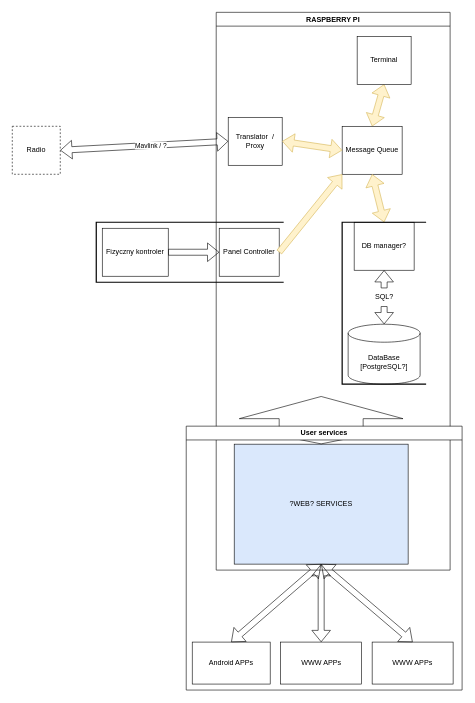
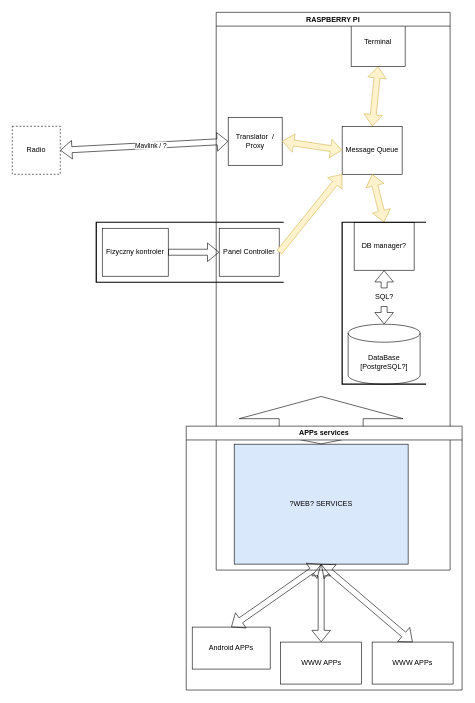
  <mxCell id="0" />
  <mxCell id="1" parent="0" />
  <mxCell id="2" value="Radio" style="rounded=0;whiteSpace=wrap;html=1;dashed=1;" vertex="1" parent="1"><mxGeometry y="210" width="80" height="80" as="geometry" x="20" /></mxCell>
  <mxCell id="3" value="" style="shape=flexArrow;endArrow=classic;startArrow=classic;html=1;rounded=0;exitX=1;exitY=0.5;exitDx=0;exitDy=0;width=10;endSize=5.67;entryX=0;entryY=0.5;entryDx=0;entryDy=0;" edge="1" parent="1" source="2" target="5"><mxGeometry width="100" height="100" relative="1" as="geometry"><mxPoint x="450" y="440" as="sourcePoint" /><mxPoint x="300" y="230" as="targetPoint" /></mxGeometry></mxCell>
  <mxCell id="4" value="Mavlink / ?" style="edgeLabel;html=1;align=center;verticalAlign=middle;resizable=0;points=[];" vertex="1" connectable="0" parent="3"><mxGeometry x="0.155" relative="1" as="geometry"><mxPoint x="-11" as="offset" /></mxGeometry></mxCell>
  <mxCell id="5" value="Translator&amp;nbsp; / Proxy" style="rounded=0;whiteSpace=wrap;html=1;" vertex="1" parent="1"><mxGeometry x="380" y="195" width="90" height="80" as="geometry" /></mxCell>
  <mxCell id="6" value="DataBase&lt;br&gt;[PostgreSQL?]" style="shape=cylinder3;whiteSpace=wrap;html=1;boundedLbl=1;backgroundOutline=1;size=15;" vertex="1" parent="1"><mxGeometry x="580" y="540" width="120" height="100" as="geometry" /></mxCell>
  <mxCell id="7" value="" style="shape=flexArrow;endArrow=classic;startArrow=classic;html=1;rounded=0;entryX=0.5;entryY=1;entryDx=0;entryDy=0;exitX=0.5;exitY=0;exitDx=0;exitDy=0;fillColor=#fff2cc;strokeColor=#d6b656;" edge="1" parent="1" source="9" target="8"><mxGeometry width="100" height="100" relative="1" as="geometry"><mxPoint x="620" y="190" as="sourcePoint" /><mxPoint x="650" y="330" as="targetPoint" /></mxGeometry></mxCell>
- <mxCell id="8" value="Terminal" style="rounded=0;whiteSpace=wrap;html=1;" vertex="1" parent="1"><mxGeometry x="595" y="60" width="90" height="80" as="geometry" /></mxCell>
+ <mxCell id="8" value="Terminal" style="rounded=0;whiteSpace=wrap;html=1;" vertex="1" parent="1"><mxGeometry x="585" y="30" width="90" height="80" as="geometry" /></mxCell>
  <mxCell id="9" value="Message Queue" style="rounded=0;whiteSpace=wrap;html=1;" vertex="1" parent="1"><mxGeometry x="570" y="210" width="100" height="80" as="geometry" /></mxCell>
  <mxCell id="10" value="" style="shape=flexArrow;endArrow=classic;startArrow=classic;html=1;rounded=0;exitX=1;exitY=0.5;exitDx=0;exitDy=0;entryX=0;entryY=0.5;entryDx=0;entryDy=0;fillColor=#fff2cc;strokeColor=#d6b656;" edge="1" parent="1" source="5" target="9"><mxGeometry width="100" height="100" relative="1" as="geometry"><mxPoint x="610" y="380" as="sourcePoint" /><mxPoint x="710" y="280" as="targetPoint" /></mxGeometry></mxCell>
  <mxCell id="11" value="DB manager?" style="rounded=0;whiteSpace=wrap;html=1;" vertex="1" parent="1"><mxGeometry x="590" y="370" width="100" height="80" as="geometry" /></mxCell>
  <mxCell id="12" value="" style="shape=flexArrow;endArrow=classic;startArrow=none;html=1;rounded=0;entryX=0.5;entryY=0;entryDx=0;entryDy=0;entryPerimeter=0;exitX=0.5;exitY=1;exitDx=0;exitDy=0;" edge="1" parent="1" source="14" target="6"><mxGeometry width="100" height="100" relative="1" as="geometry"><mxPoint x="610" y="390" as="sourcePoint" /><mxPoint x="710" y="290" as="targetPoint" /></mxGeometry></mxCell>
  <mxCell id="13" value="" style="shape=flexArrow;endArrow=none;startArrow=classic;html=1;rounded=0;entryX=0.5;entryY=0;entryDx=0;entryDy=0;entryPerimeter=0;exitX=0.5;exitY=1;exitDx=0;exitDy=0;" edge="1" parent="1" source="11" target="14"><mxGeometry width="100" height="100" relative="1" as="geometry"><mxPoint x="640" y="450" as="sourcePoint" /><mxPoint x="640" y="530" as="targetPoint" /></mxGeometry></mxCell>
  <mxCell id="14" value="SQL?" style="text;html=1;align=center;verticalAlign=middle;resizable=0;points=[];autosize=1;strokeColor=none;fillColor=none;" vertex="1" parent="1"><mxGeometry x="615" y="480" width="50" height="30" as="geometry" /></mxCell>
  <mxCell id="15" value="" style="shape=flexArrow;endArrow=classic;startArrow=classic;html=1;rounded=0;exitX=0.5;exitY=0;exitDx=0;exitDy=0;entryX=0.5;entryY=1;entryDx=0;entryDy=0;fillColor=#fff2cc;strokeColor=#d6b656;" edge="1" parent="1" source="11" target="9"><mxGeometry width="100" height="100" relative="1" as="geometry"><mxPoint x="610" y="380" as="sourcePoint" /><mxPoint x="710" y="280" as="targetPoint" /></mxGeometry></mxCell>
  <mxCell id="16" value="Panel Controller" style="rounded=0;whiteSpace=wrap;html=1;" vertex="1" parent="1"><mxGeometry x="365" y="380" width="100" height="80" as="geometry" /></mxCell>
  <mxCell id="17" value="Fizyczny kontroler" style="rounded=0;whiteSpace=wrap;html=1;" vertex="1" parent="1"><mxGeometry x="170" y="380" width="110" height="80" as="geometry" /></mxCell>
  <mxCell id="18" value="" style="shape=flexArrow;endArrow=classic;html=1;rounded=0;entryX=0;entryY=0.5;entryDx=0;entryDy=0;exitX=1;exitY=0.5;exitDx=0;exitDy=0;" edge="1" parent="1" source="17" target="16"><mxGeometry width="50" height="50" relative="1" as="geometry"><mxPoint x="780" y="350" as="sourcePoint" /><mxPoint x="830" y="300" as="targetPoint" /></mxGeometry></mxCell>
  <mxCell id="19" value="" style="strokeWidth=2;html=1;shape=mxgraph.flowchart.annotation_1;align=left;pointerEvents=1;" vertex="1" parent="1"><mxGeometry x="570" y="370" width="140" height="270" as="geometry" /></mxCell>
  <mxCell id="20" value="RASPBERRY PI" style="swimlane;whiteSpace=wrap;html=1;" vertex="1" parent="1"><mxGeometry x="360" y="20" width="390" height="930" as="geometry" /></mxCell>
  <mxCell id="21" value="?WEB? SERVICES" style="rounded=0;whiteSpace=wrap;html=1;fillColor=#dae8fc;" vertex="1" parent="20"><mxGeometry x="30" y="720" width="290" height="200" as="geometry" /></mxCell>
  <mxCell id="22" value="" style="strokeWidth=2;html=1;shape=mxgraph.flowchart.annotation_1;align=left;pointerEvents=1;" vertex="1" parent="20"><mxGeometry x="-200" y="350" width="312.5" height="100" as="geometry" /></mxCell>
  <mxCell id="23" value="" style="shape=flexArrow;endArrow=classic;startArrow=classic;html=1;rounded=0;exitX=0.5;exitY=0;exitDx=0;exitDy=0;endWidth=132;endSize=12;startWidth=132;startSize=8.67;width=140;" edge="1" parent="1" source="21"><mxGeometry width="100" height="100" relative="1" as="geometry"><mxPoint x="475" y="710" as="sourcePoint" /><mxPoint x="535" y="660" as="targetPoint" /></mxGeometry></mxCell>
- <mxCell id="24" value="Android APPs" style="rounded=0;whiteSpace=wrap;html=1;" vertex="1" parent="1"><mxGeometry x="320" y="1070" width="130" height="70" as="geometry" /></mxCell>
+ <mxCell id="24" value="Android APPs" style="rounded=0;whiteSpace=wrap;html=1;" vertex="1" parent="1"><mxGeometry x="320" y="1045" width="130" height="70" as="geometry" /></mxCell>
  <mxCell id="25" value="WWW APPs" style="rounded=0;whiteSpace=wrap;html=1;" vertex="1" parent="1"><mxGeometry x="467.5" y="1070" width="135" height="70" as="geometry" /></mxCell>
  <mxCell id="26" value="WWW APPs" style="rounded=0;whiteSpace=wrap;html=1;" vertex="1" parent="1"><mxGeometry x="620" y="1070" width="135" height="70" as="geometry" /></mxCell>
  <mxCell id="27" value="" style="shape=flexArrow;endArrow=classic;startArrow=classic;html=1;rounded=0;exitX=0.5;exitY=0;exitDx=0;exitDy=0;entryX=0.5;entryY=1;entryDx=0;entryDy=0;" edge="1" parent="1" source="24" target="21"><mxGeometry width="100" height="100" relative="1" as="geometry"><mxPoint x="580" y="1010" as="sourcePoint" /><mxPoint x="680" y="910" as="targetPoint" /></mxGeometry></mxCell>
  <mxCell id="28" value="" style="shape=flexArrow;endArrow=classic;startArrow=classic;html=1;rounded=0;exitX=0.5;exitY=0;exitDx=0;exitDy=0;entryX=0.5;entryY=1;entryDx=0;entryDy=0;" edge="1" parent="1" source="25" target="21"><mxGeometry width="100" height="100" relative="1" as="geometry"><mxPoint x="580" y="1010" as="sourcePoint" /><mxPoint x="680" y="910" as="targetPoint" /></mxGeometry></mxCell>
  <mxCell id="29" value="" style="shape=flexArrow;endArrow=classic;startArrow=classic;html=1;rounded=0;exitX=0.5;exitY=0;exitDx=0;exitDy=0;entryX=0.5;entryY=1;entryDx=0;entryDy=0;" edge="1" parent="1" source="26" target="21"><mxGeometry width="100" height="100" relative="1" as="geometry"><mxPoint x="580" y="1010" as="sourcePoint" /><mxPoint x="680" y="910" as="targetPoint" /></mxGeometry></mxCell>
  <mxCell id="30" value="" style="shape=flexArrow;endArrow=classic;html=1;rounded=0;entryX=0;entryY=1;entryDx=0;entryDy=0;exitX=1;exitY=0.5;exitDx=0;exitDy=0;fillColor=#fff2cc;strokeColor=#d6b656;" edge="1" parent="1" source="16" target="9"><mxGeometry width="50" height="50" relative="1" as="geometry"><mxPoint x="510" y="430" as="sourcePoint" /><mxPoint x="540" y="310" as="targetPoint" /></mxGeometry></mxCell>
- <mxCell id="31" value="User services" style="swimlane;whiteSpace=wrap;html=1;" vertex="1" parent="1"><mxGeometry x="310" y="710" width="460" height="440" as="geometry" /></mxCell>
+ <mxCell id="31" value="APPs services" style="swimlane;whiteSpace=wrap;html=1;" vertex="1" parent="1"><mxGeometry x="310" y="710" width="460" height="440" as="geometry" /></mxCell>
